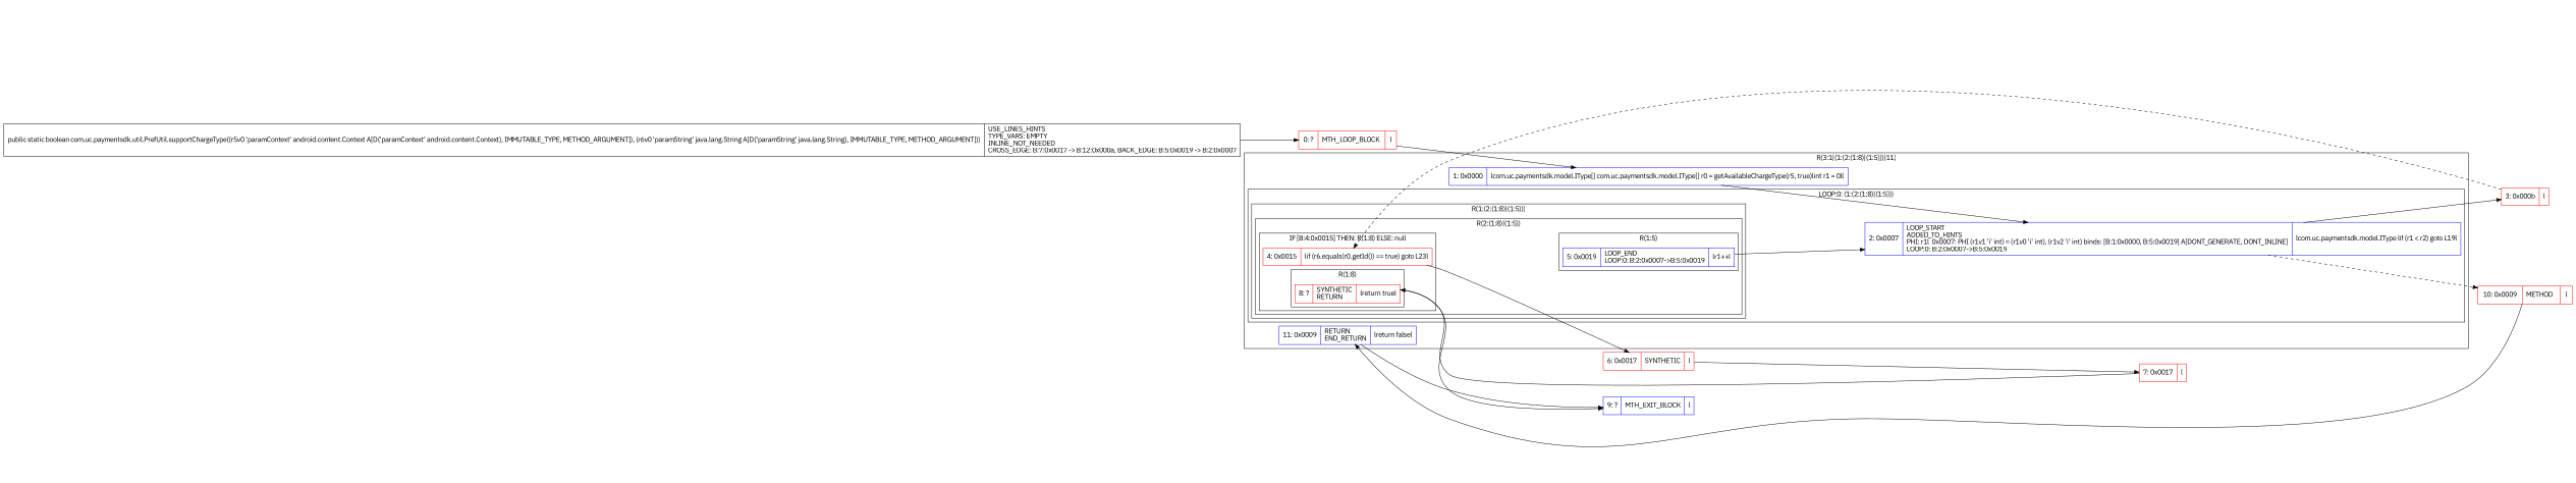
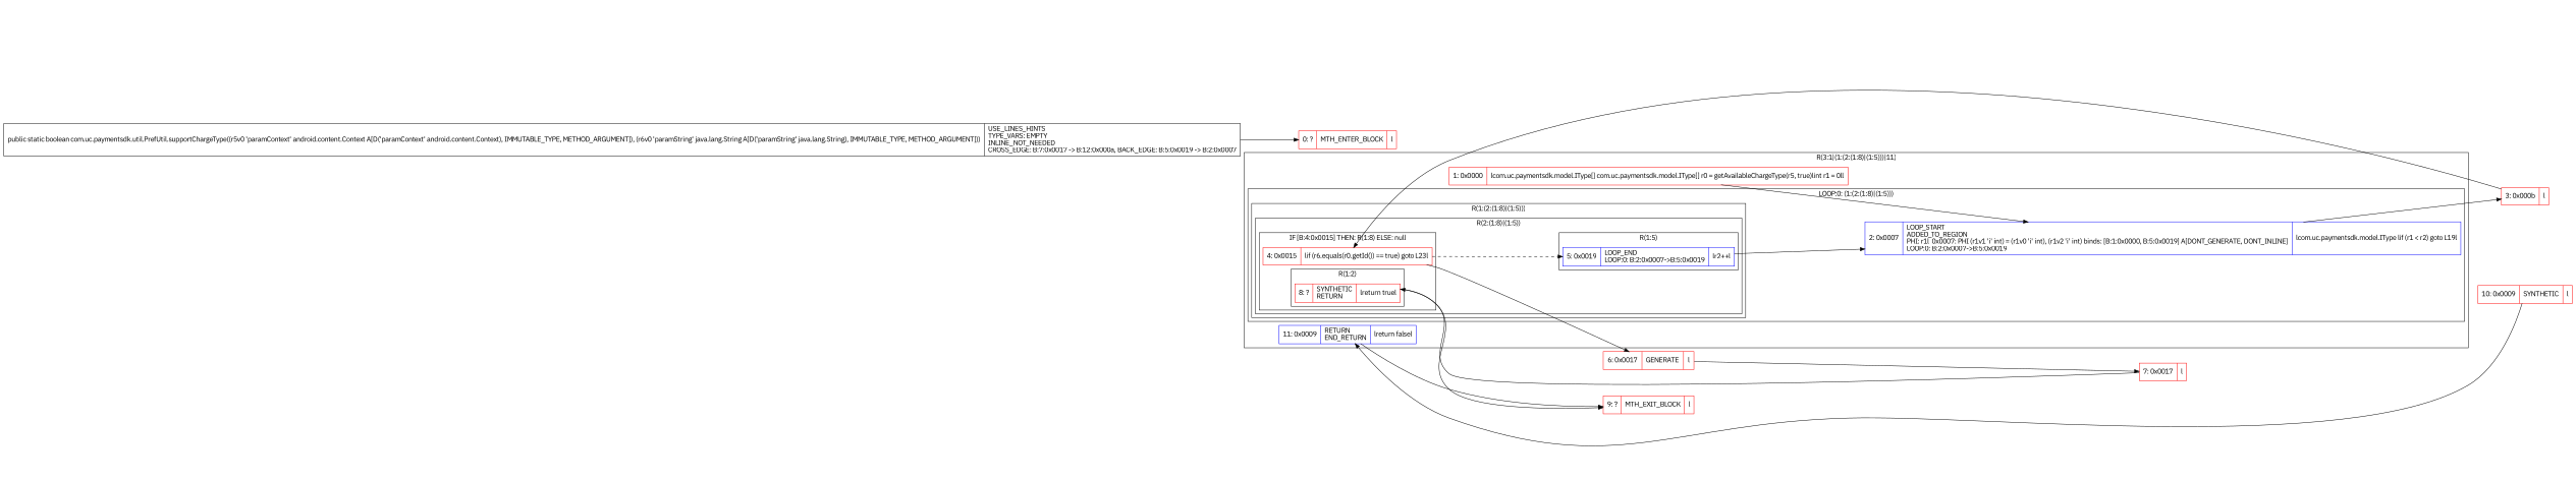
  digraph {
    fontname="IBM Plex Sans"
    rankdir=LR
    node [color=red fontname="IBM Plex Sans" shape=record]
    edge [fontname="IBM Plex Sans"]
    n1 [label="{8\:\ ?|SYNTHETIC\lRETURN\l|lreturn truel}"]
    n2 [label="{4\:\ 0x0015|lif (r6.equals(r0.getId()) == true) goto L23l}"]
-   n3 [color=blue label="{5\:\ 0x0019|LOOP_END\lLOOP:0: B:2:0x0007\-\>B:5:0x0019\l|lr1++l}"]
-   n4 [color=blue label="{2\:\ 0x0007|LOOP_START\lADDED_TO_HINTS\lPHI: r1l  0x0007: PHI (r1v1 'i' int) = (r1v0 'i' int), (r1v2 'i' int) binds: [B:1:0x0000, B:5:0x0019] A[DONT_GENERATE, DONT_INLINE]\lLOOP:0: B:2:0x0007\-\>B:5:0x0019\l|lcom.uc.paymentsdk.model.IType lif (r1 \< r2) goto L19l}"]
-   n5 [color=blue label="{1\:\ 0x0000|lcom.uc.paymentsdk.model.IType[] com.uc.paymentsdk.model.IType[] r0 = getAvailableChargeType(r5, true)lint r1 = 0ll}"]
+   n3 [color=blue label="{5\:\ 0x0019|LOOP_END\lLOOP:0: B:2:0x0007\-\>B:5:0x0019\l|lr2++l}"]
+   n4 [color=blue label="{2\:\ 0x0007|LOOP_START\lADDED_TO_REGION\lPHI: r1l  0x0007: PHI (r1v1 'i' int) = (r1v0 'i' int), (r1v2 'i' int) binds: [B:1:0x0000, B:5:0x0019] A[DONT_GENERATE, DONT_INLINE]\lLOOP:0: B:2:0x0007\-\>B:5:0x0019\l|lcom.uc.paymentsdk.model.IType lif (r1 \< r2) goto L19l}"]
+   n5 [label="{1\:\ 0x0000|lcom.uc.paymentsdk.model.IType[] com.uc.paymentsdk.model.IType[] r0 = getAvailableChargeType(r5, true)lint r1 = 0ll}"]
    n6 [color=blue label="{11\:\ 0x0009|RETURN\lEND_RETURN\l|lreturn falsel}"]
-   n7 [color=blue label="{9\:\ ?|MTH_EXIT_BLOCK\l|l}"]
-   n8 [label="{6\:\ 0x0017|SYNTHETIC\l|l}"]
+   n7 [label="{9\:\ ?|MTH_EXIT_BLOCK\l|l}"]
+   n8 [label="{6\:\ 0x0017|GENERATE\l|l}"]
    n9 [label="{3\:\ 0x000b|l}"]
-   n10 [label="{10\:\ 0x0009|METHOD\l|l}"]
+   n10 [label="{10\:\ 0x0009|SYNTHETIC\l|l}"]
    n11 [label="{7\:\ 0x0017|l}"]
-   n12 [label="{0\:\ ?|MTH_LOOP_BLOCK\l|l}"]
+   n12 [label="{0\:\ ?|MTH_ENTER_BLOCK\l|l}"]
    n13 [label="{public static boolean com.uc.paymentsdk.util.PrefUtil.supportChargeType((r5v0 'paramContext' android.content.Context A[D('paramContext' android.content.Context), IMMUTABLE_TYPE, METHOD_ARGUMENT]), (r6v0 'paramString' java.lang.String A[D('paramString' java.lang.String), IMMUTABLE_TYPE, METHOD_ARGUMENT]))  | USE_LINES_HINTS\lTYPE_VARS: EMPTY\lINLINE_NOT_NEEDED\lCROSS_EDGE: B:7:0x0017 \-\> B:12:0x000a, BACK_EDGE: B:5:0x0019 \-\> B:2:0x0007\l}" color=""]
    subgraph cluster_1 {
      label="R(3:1|(1:(2:(1:8)|(1:5)))|11)"
      n5
      n6
      subgraph cluster_2 {
        label="LOOP:0: (1:(2:(1:8)|(1:5)))"
        n4
        subgraph cluster_3 {
          label="R(1:(2:(1:8)|(1:5)))"
          subgraph cluster_4 {
            label="R(2:(1:8)|(1:5))"
            subgraph cluster_5 {
              label="IF [B:4:0x0015] THEN: R(1:8) ELSE: null"
              n2
              subgraph cluster_6 {
-               label="R(1:8)"
+               label="R(1:2)"
                n1
              }
            }
            subgraph cluster_7 {
              label="R(1:5)"
              n3
            }
          }
        }
      }
    }
    n1 -> n7
+   n2 -> n3 [style=dashed]
    n2 -> n8
    n3 -> n4
    n4 -> n9
-   n4 -> n10 [style=dashed]
    n5 -> n4
    n6 -> n7
    n8 -> n11
-   n9 -> n2 [style=dashed]
+   n9 -> n2
    n10 -> n6
    n11 -> n1
-   n12 -> n5
    n13 -> n12
  }
